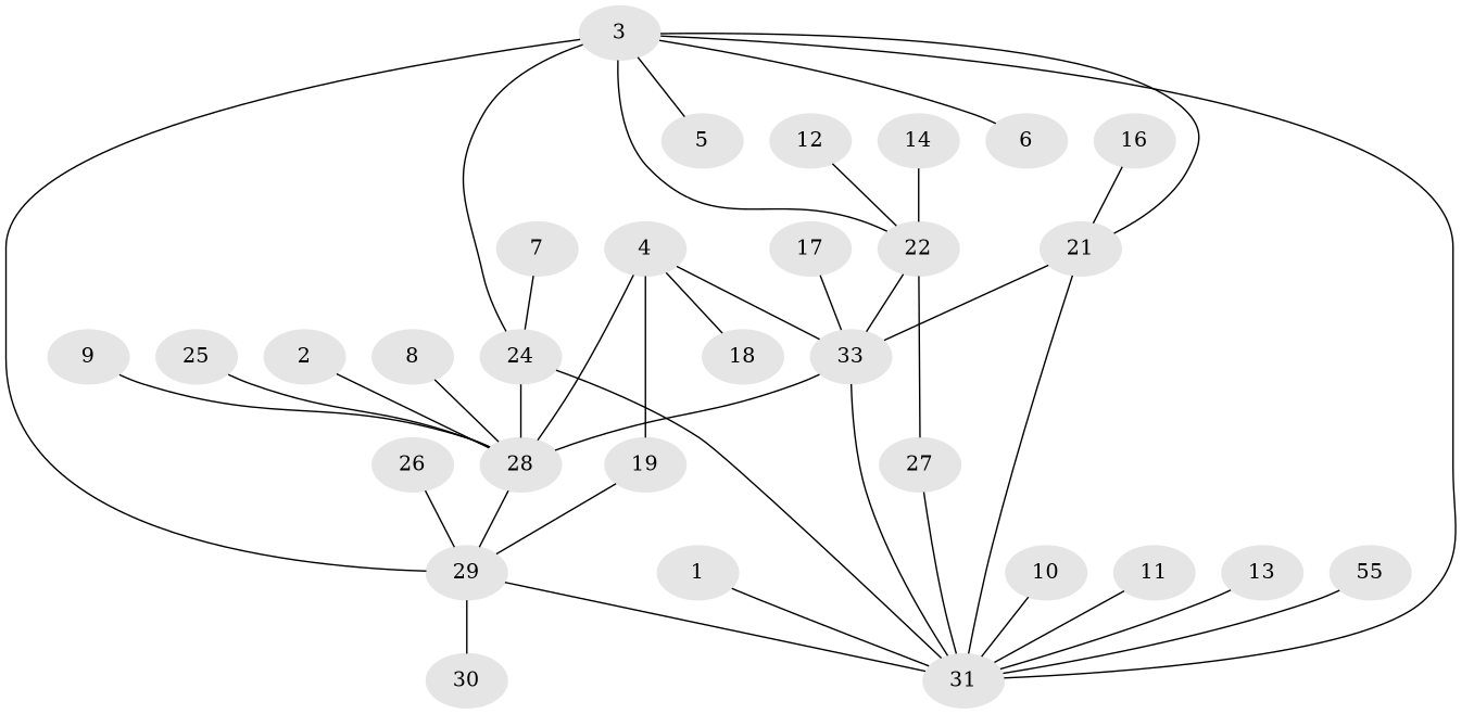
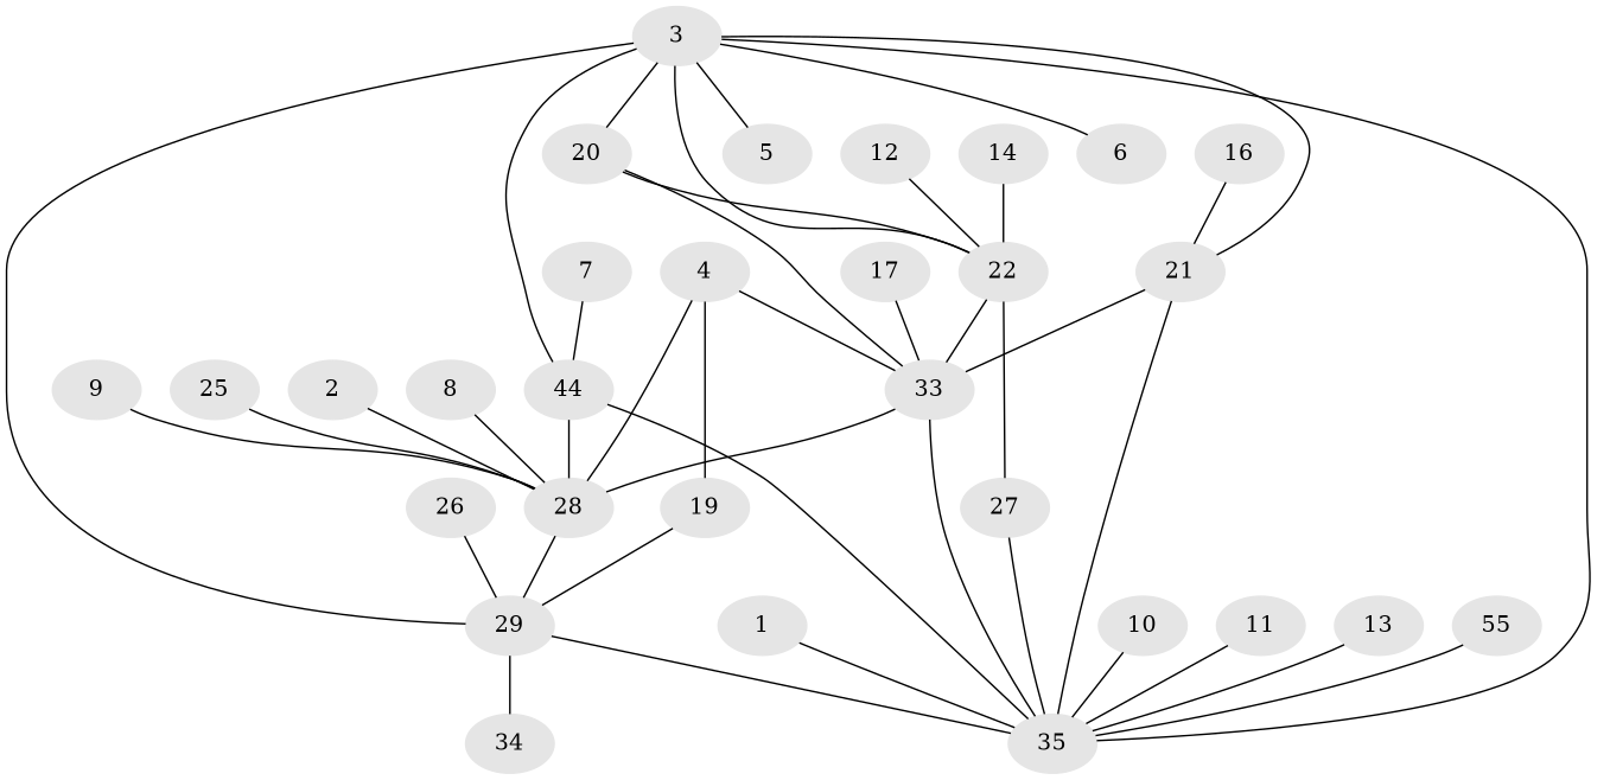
  graph {
    node [color=gray90 style=filled]
    edge [weight=1.0]
    1
-   31
+   31 [label=35]
    2
    28
    29
    3
    5
    6
+   20
    21
    22
-   24
+   24 [label=44]
    n13 [label=33]
    27
-   30
+   30 [label=34]
    4
-   18
    19
    7
    8
    9
    10
    11
    12
    13
    14
    n27 [label=55]
    16
    17
    25
    26
    1 -- 31
    2 -- 28
    28 -- 29
    29 -- 31
    29 -- 30
    3 -- 31
    3 -- 29 [weight=2.0]
    3 -- 5
    3 -- 6
+   3 -- 20
    3 -- 21
    3 -- 22
    3 -- 24
+   20 -- 22
+   20 -- n13
    21 -- 31
    21 -- n13
    22 -- n13
    22 -- 27
    24 -- 31
    24 -- 28 [weight=2.0]
    n13 -- 31
    n13 -- 28
    27 -- 31
    4 -- 28 [weight=2.0]
    4 -- n13
-   4 -- 18
    4 -- 19
    19 -- 29
    7 -- 24
    8 -- 28
    9 -- 28
    10 -- 31
    11 -- 31
    12 -- 22
    13 -- 31
    14 -- 22
    n27 -- 31
    16 -- 21
    17 -- n13
    25 -- 28
    26 -- 29
  }
